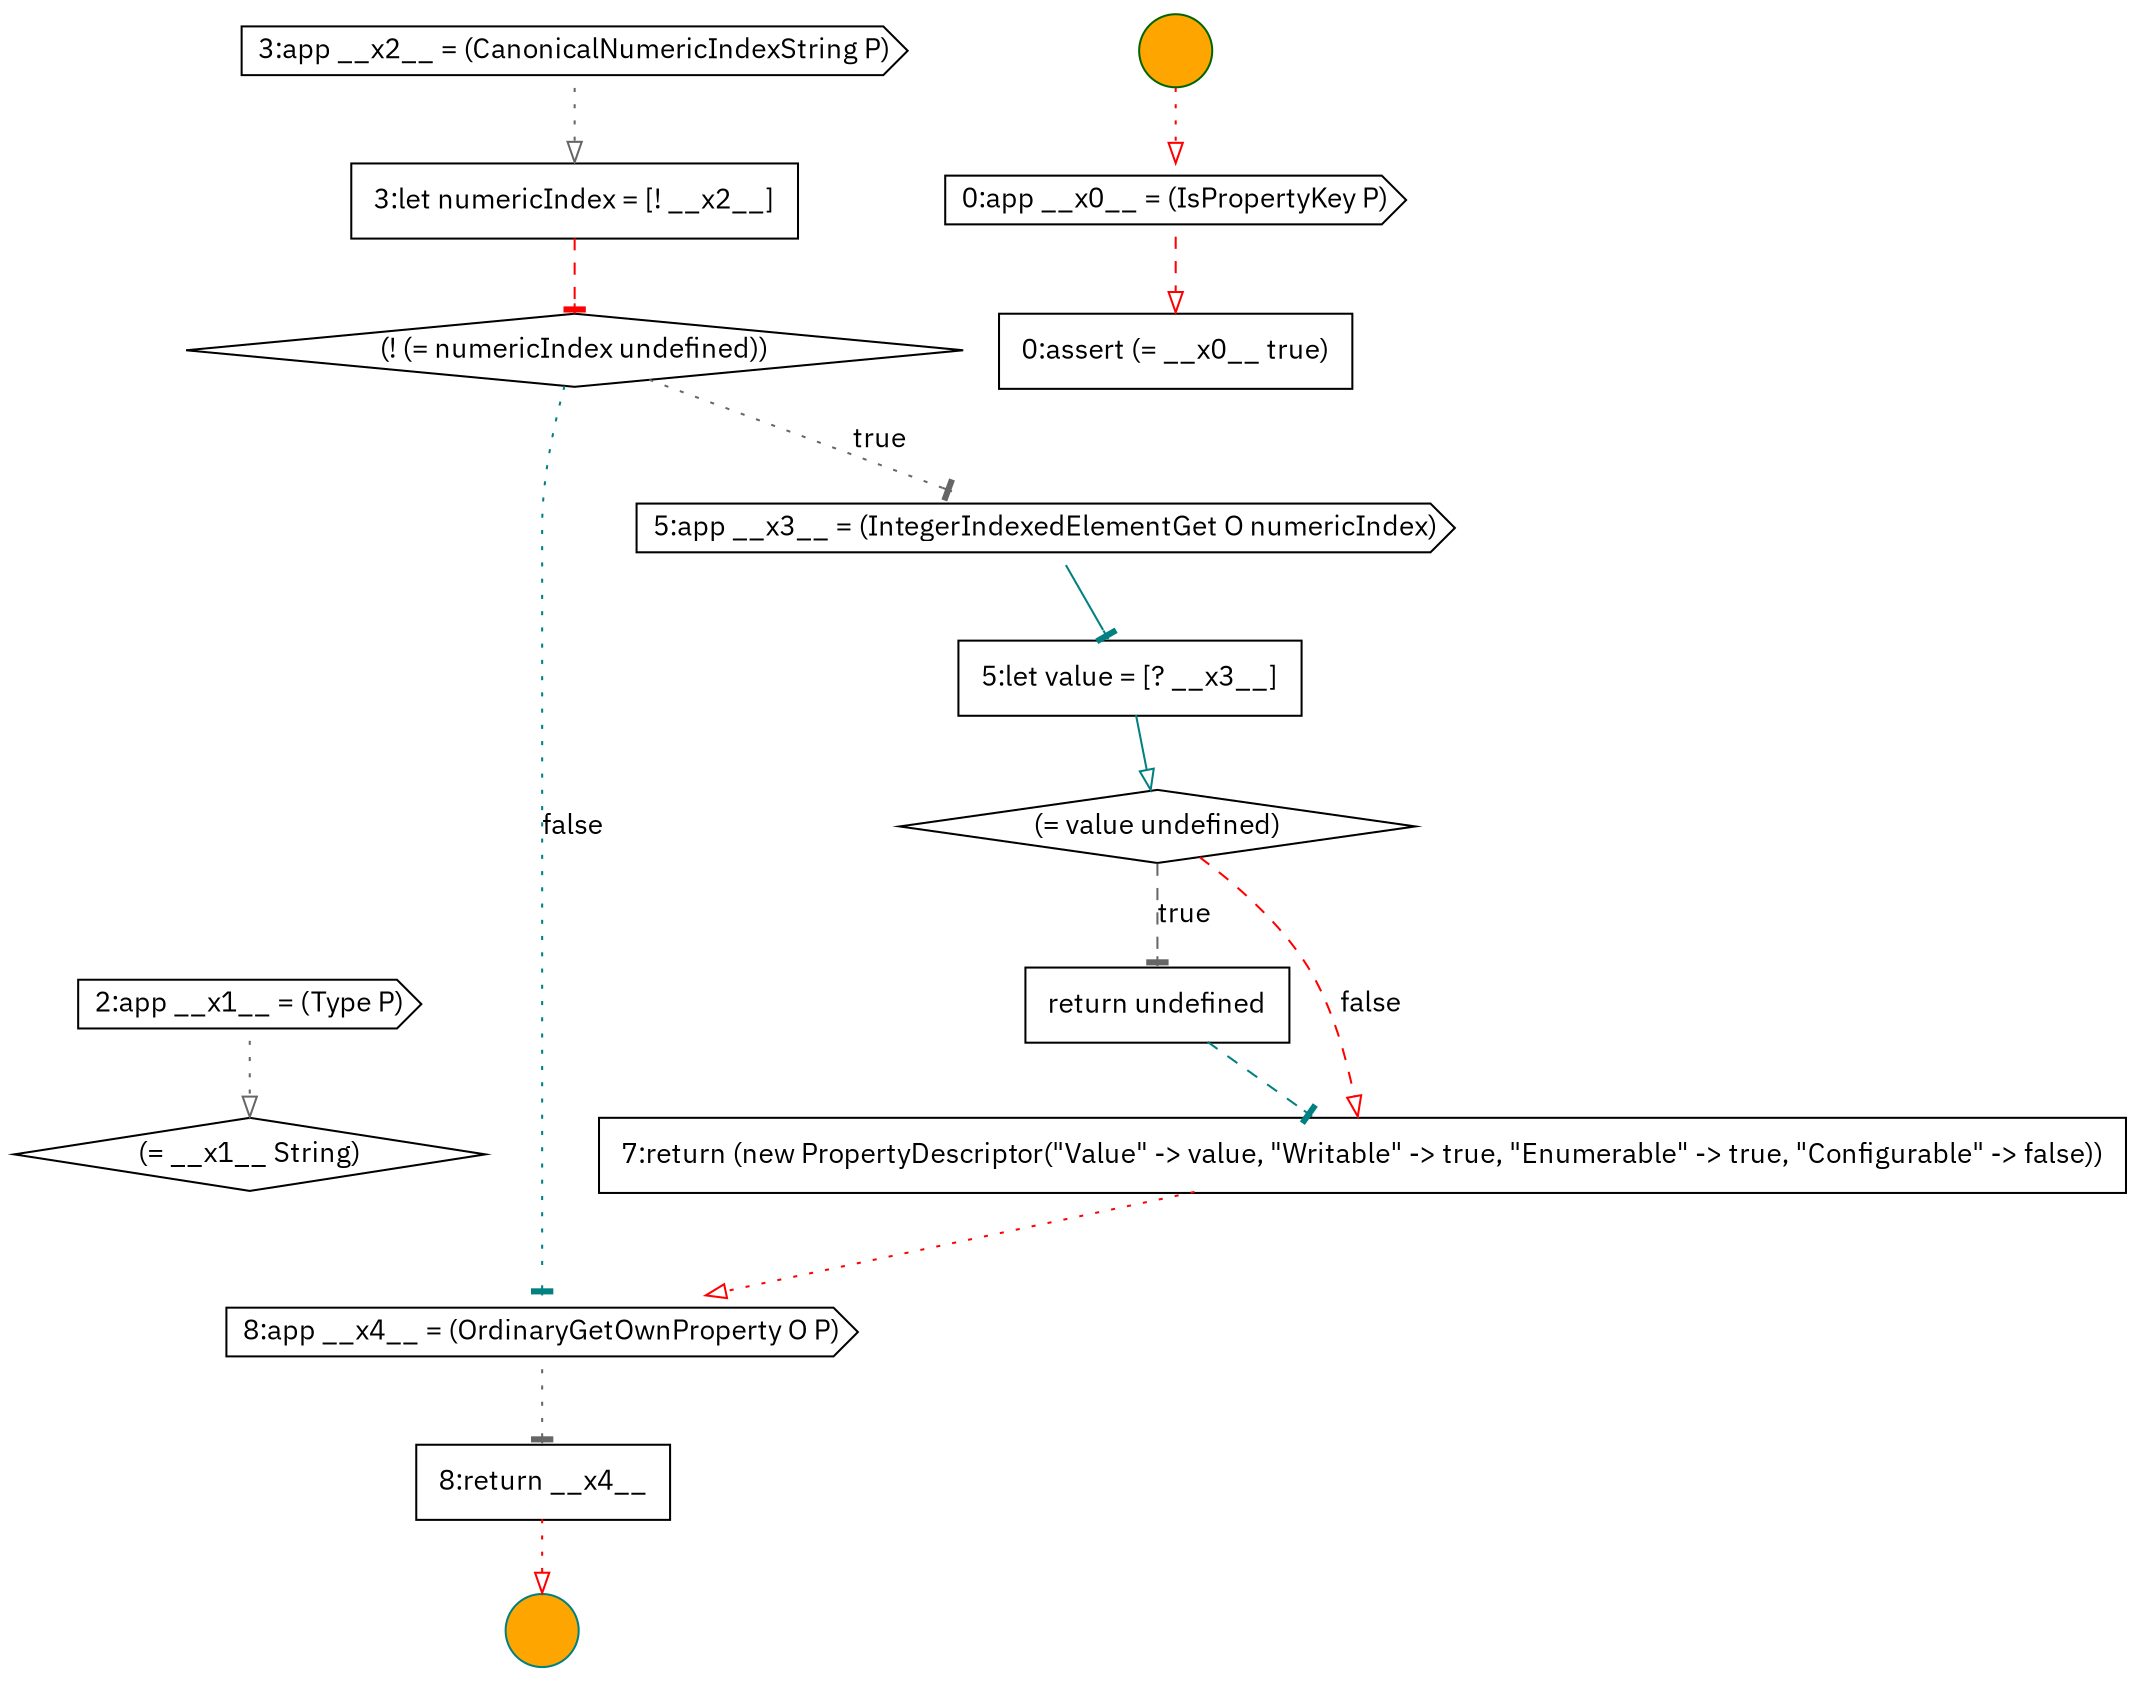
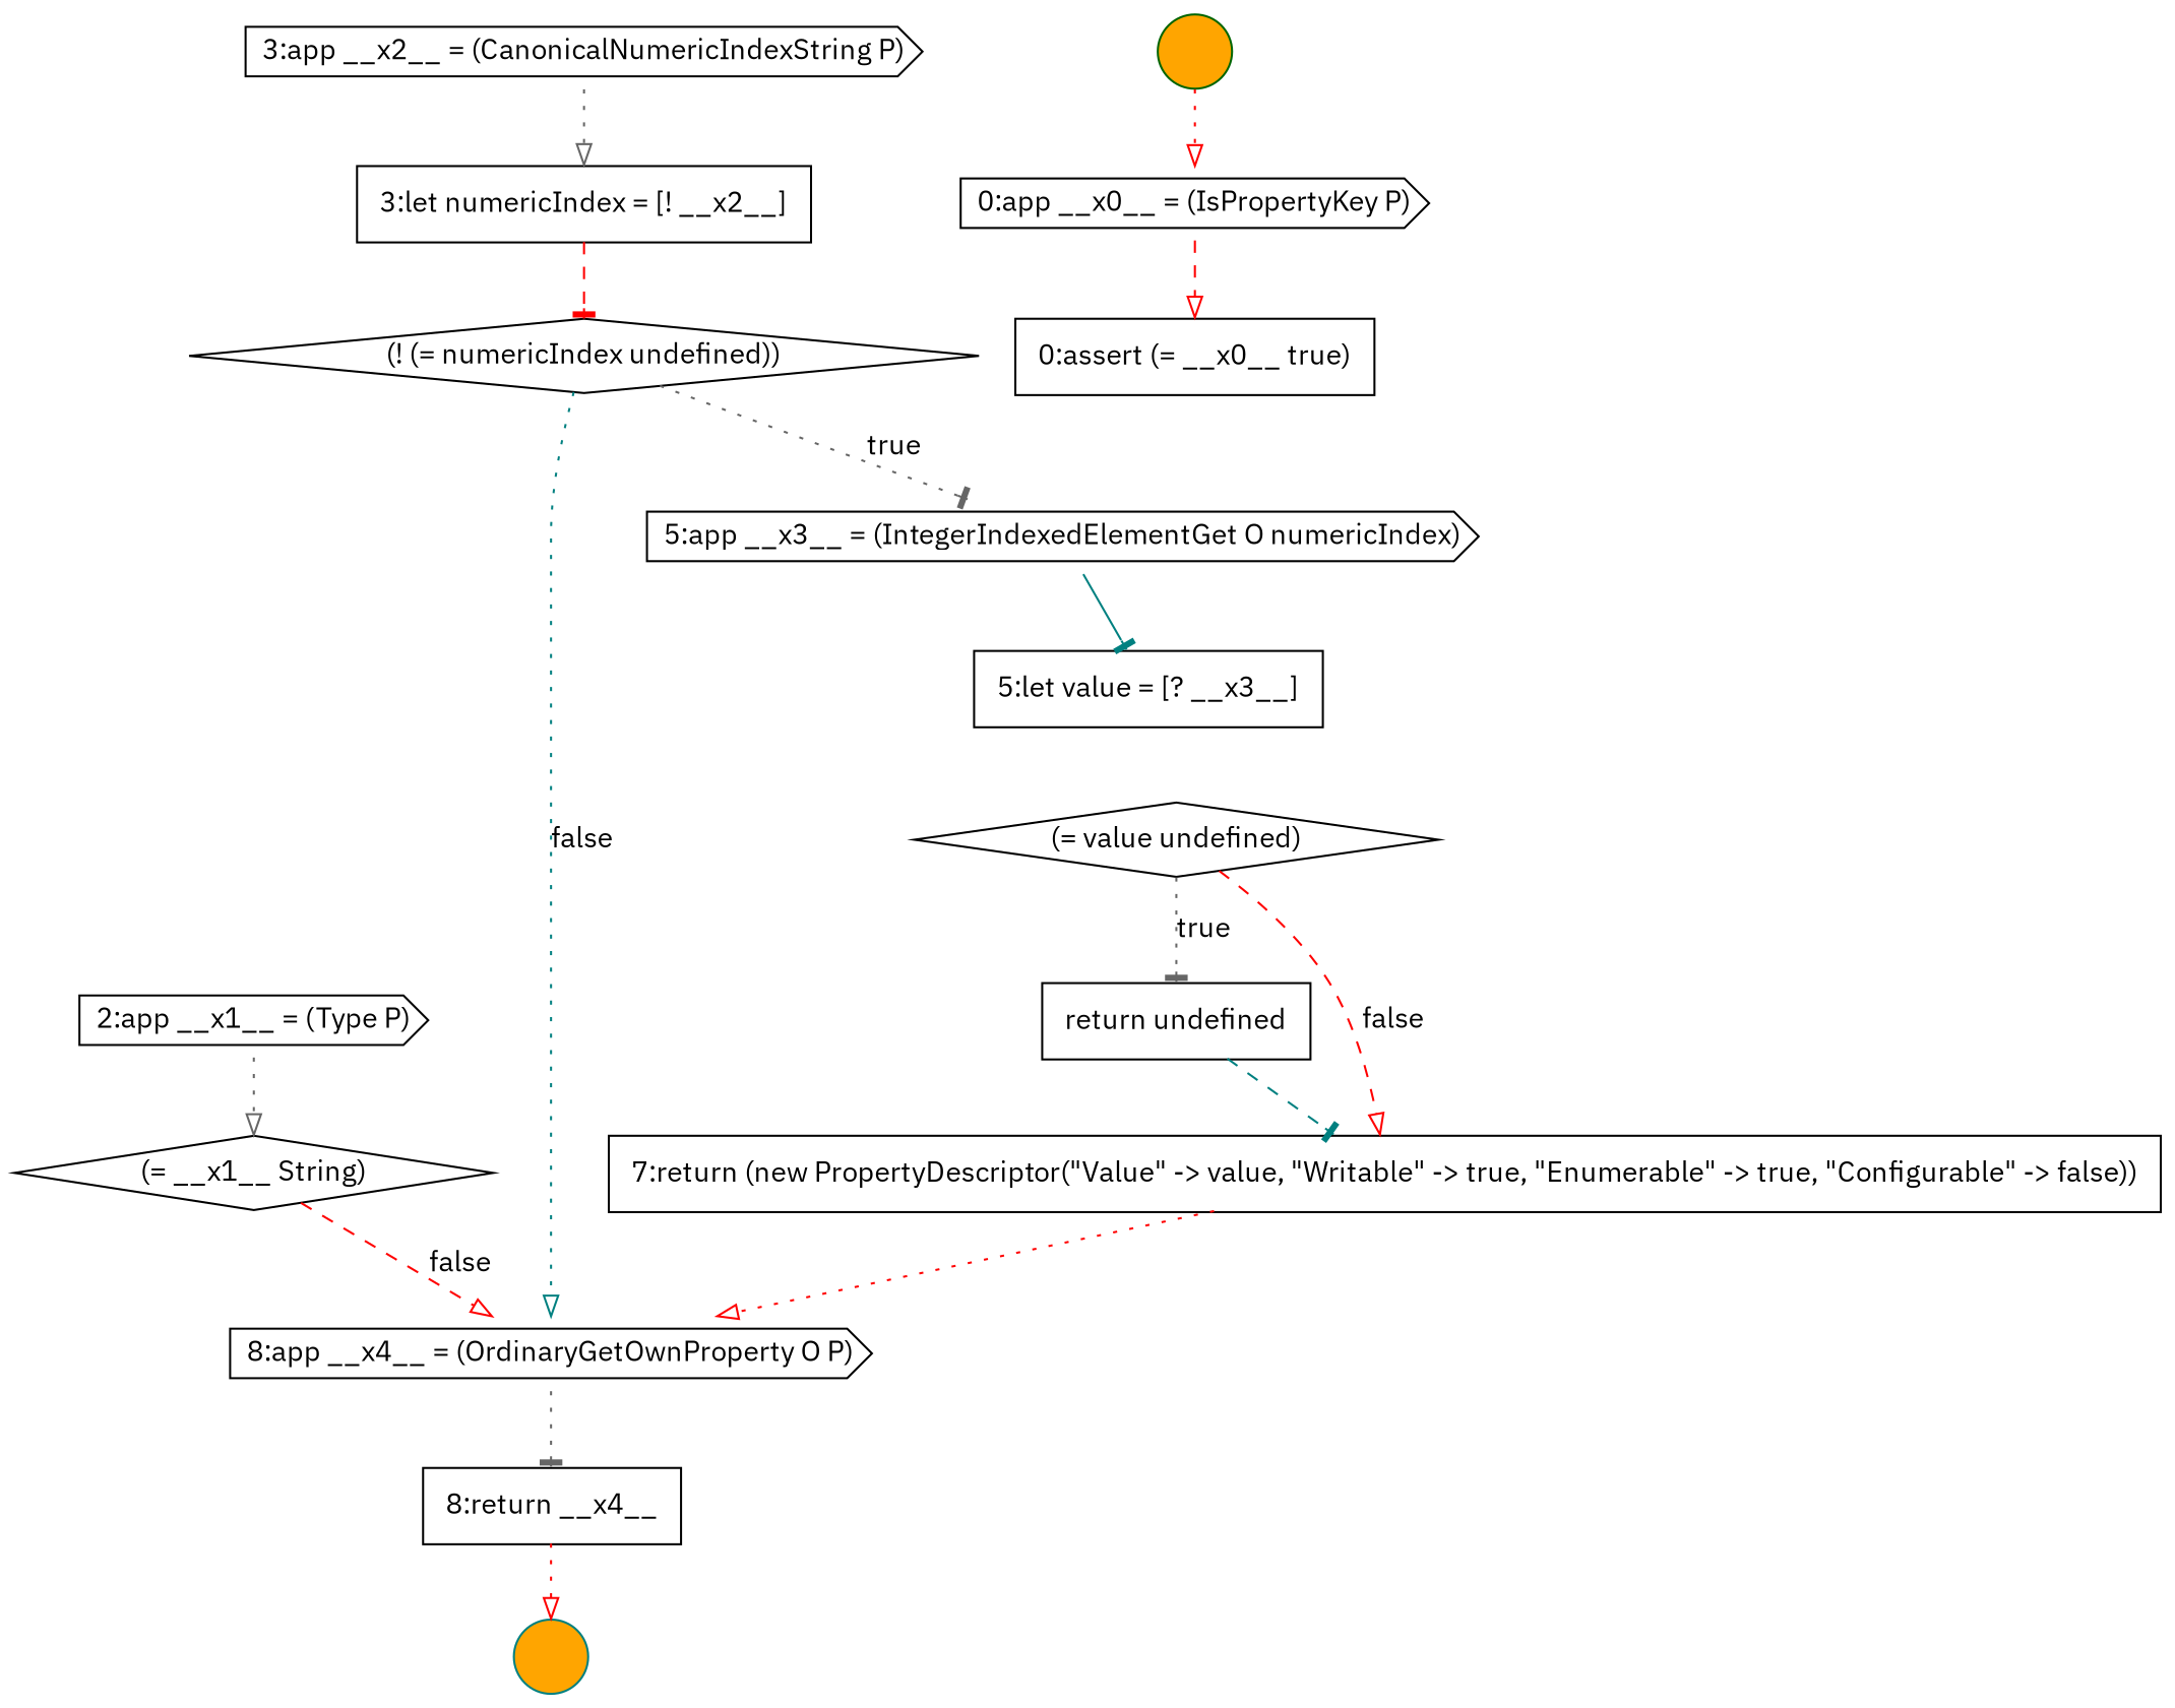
  digraph {
    fontname="IBM Plex Sans"
    node [color=black fillcolor=white fontname="IBM Plex Sans" shape=none style=filled]
    edge [arrowhead=onormal color=red fontname="IBM Plex Sans" style=dotted]
    n1 [label=<<font color="black">     <table border="0" cellborder="1" cellspacing="0" cellpadding="10">       <tr><td align="left">5:let value = [? __x3__]</td></tr>     </table>   </font>> margin=0]
    n2 [label=<<font color="black">(= value undefined)</font>> shape=diamond]
    n3 [label=<<font color="black">     <table border="0" cellborder="1" cellspacing="0" cellpadding="10">       <tr><td align="left">return undefined</td></tr>     </table>   </font>> margin=0]
    n4 [label=<<font color="black">     <table border="0" cellborder="1" cellspacing="0" cellpadding="10">       <tr><td align="left">7:return (new PropertyDescriptor(&quot;Value&quot; -&gt; value, &quot;Writable&quot; -&gt; true, &quot;Enumerable&quot; -&gt; true, &quot;Configurable&quot; -&gt; false))</td></tr>     </table>   </font>> margin=0]
    n5 [label=<<font color="black">(= __x1__ String)</font>> shape=diamond]
    n6 [label=<<font color="black">8:app __x4__ = (OrdinaryGetOwnProperty O P)</font>> shape=cds]
    n7 [label=<<font color="black">     <table border="0" cellborder="1" cellspacing="0" cellpadding="10">       <tr><td align="left">8:return __x4__</td></tr>     </table>   </font>> margin=0]
    n8 [label=<<font color="black">3:app __x2__ = (CanonicalNumericIndexString P)</font>> shape=cds]
    n9 [label=<<font color="black">     <table border="0" cellborder="1" cellspacing="0" cellpadding="10">       <tr><td align="left">3:let numericIndex = [! __x2__]</td></tr>     </table>   </font>> margin=0]
    n10 [color=teal fillcolor=orange label=" " shape=circle]
    n11 [label=<<font color="black">2:app __x1__ = (Type P)</font>> shape=cds]
    n12 [label=<<font color="black">(! (= numericIndex undefined))</font>> shape=diamond]
    n13 [label=<<font color="black">5:app __x3__ = (IntegerIndexedElementGet O numericIndex)</font>> shape=cds]
    n14 [color=darkgreen fillcolor=orange label=" " shape=circle]
    n15 [label=<<font color="black">0:app __x0__ = (IsPropertyKey P)</font>> shape=cds]
    n16 [label=<<font color="black">     <table border="0" cellborder="1" cellspacing="0" cellpadding="10">       <tr><td align="left">0:assert (= __x0__ true)</td></tr>     </table>   </font>> margin=0]
-   n1 -> n2 [color=teal style=solid]
-   n2 -> n3 [arrowhead=tee color=gray40 label=<<font color="black">true</font>> style=dashed]
+   n2 -> n3 [arrowhead=tee color=gray40 label=<<font color="black">true</font>>]
    n2 -> n4 [label=<<font color="black">false</font>> style=dashed]
    n3 -> n4 [arrowhead=tee color=teal style=dashed]
    n4 -> n6
+   n5 -> n6 [label=<<font color="black">false</font>> style=dashed]
    n6 -> n7 [arrowhead=tee color=gray40]
    n7 -> n10
    n8 -> n9 [color=gray40]
    n9 -> n12 [arrowhead=tee style=dashed]
    n11 -> n5 [color=gray40]
-   n12 -> n6 [arrowhead=tee color=teal label=<<font color="black">false</font>>]
+   n12 -> n6 [color=teal label=<<font color="black">false</font>>]
    n12 -> n13 [arrowhead=tee color=gray40 label=<<font color="black">true</font>>]
    n13 -> n1 [arrowhead=tee color=teal style=solid]
    n14 -> n15
    n15 -> n16 [style=dashed]
  }
